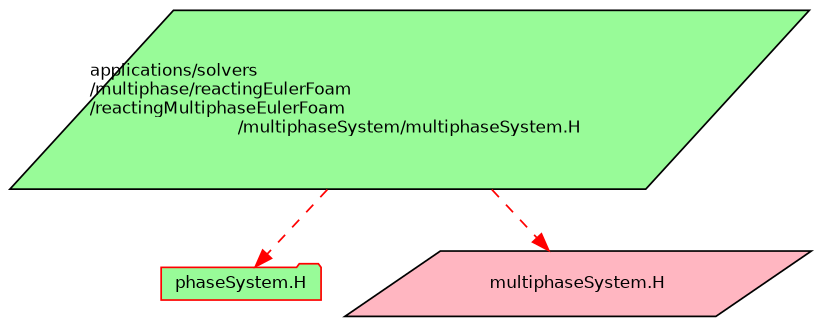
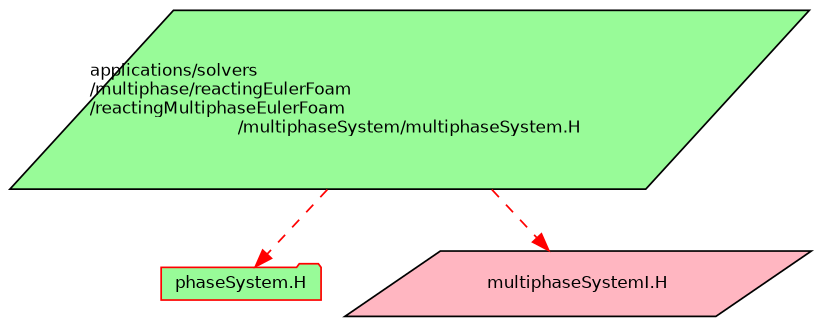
  digraph {
    node [color=black fillcolor=palegreen fontname=Helvetica fontsize=10 shape=parallelogram style=filled]
    edge [color=red fontname=Helvetica fontsize=10 labelfontname=Helvetica labelfontsize=10 style=dashed]
    n1 [fontcolor=black height=0.2 label="applications/solvers\l/multiphase/reactingEulerFoam\l/reactingMultiphaseEulerFoam\l/multiphaseSystem/multiphaseSystem.H" width=0.4]
    n2 [color=red height=0.2 label="phaseSystem.H" shape=folder width=0.4]
-   n3 [height=0.2 label="multiphaseSystem.H" width=0.4 fillcolor=lightpink]
+   n3 [height=0.2 label="multiphaseSystemI.H" width=0.4 fillcolor=lightpink]
    n1 -> n2
    n1 -> n3
  }
